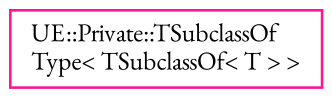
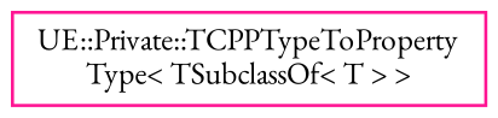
  digraph {
    rankdir=LR
    fontname="EB Garamond"
-   n1 [color=deeppink fillcolor=white fontname="EB Garamond" fontsize=10 height=0.2 label="UE::Private::TSubclassOf\lType\< TSubclassOf\< T \> \>" shape=box style=filled width=0.4]
+   n1 [color=deeppink fillcolor=white fontname="EB Garamond" fontsize=10 height=0.2 label="UE::Private::TCPPTypeToProperty\lType\< TSubclassOf\< T \> \>" shape=box style=filled width=0.4]
  }
